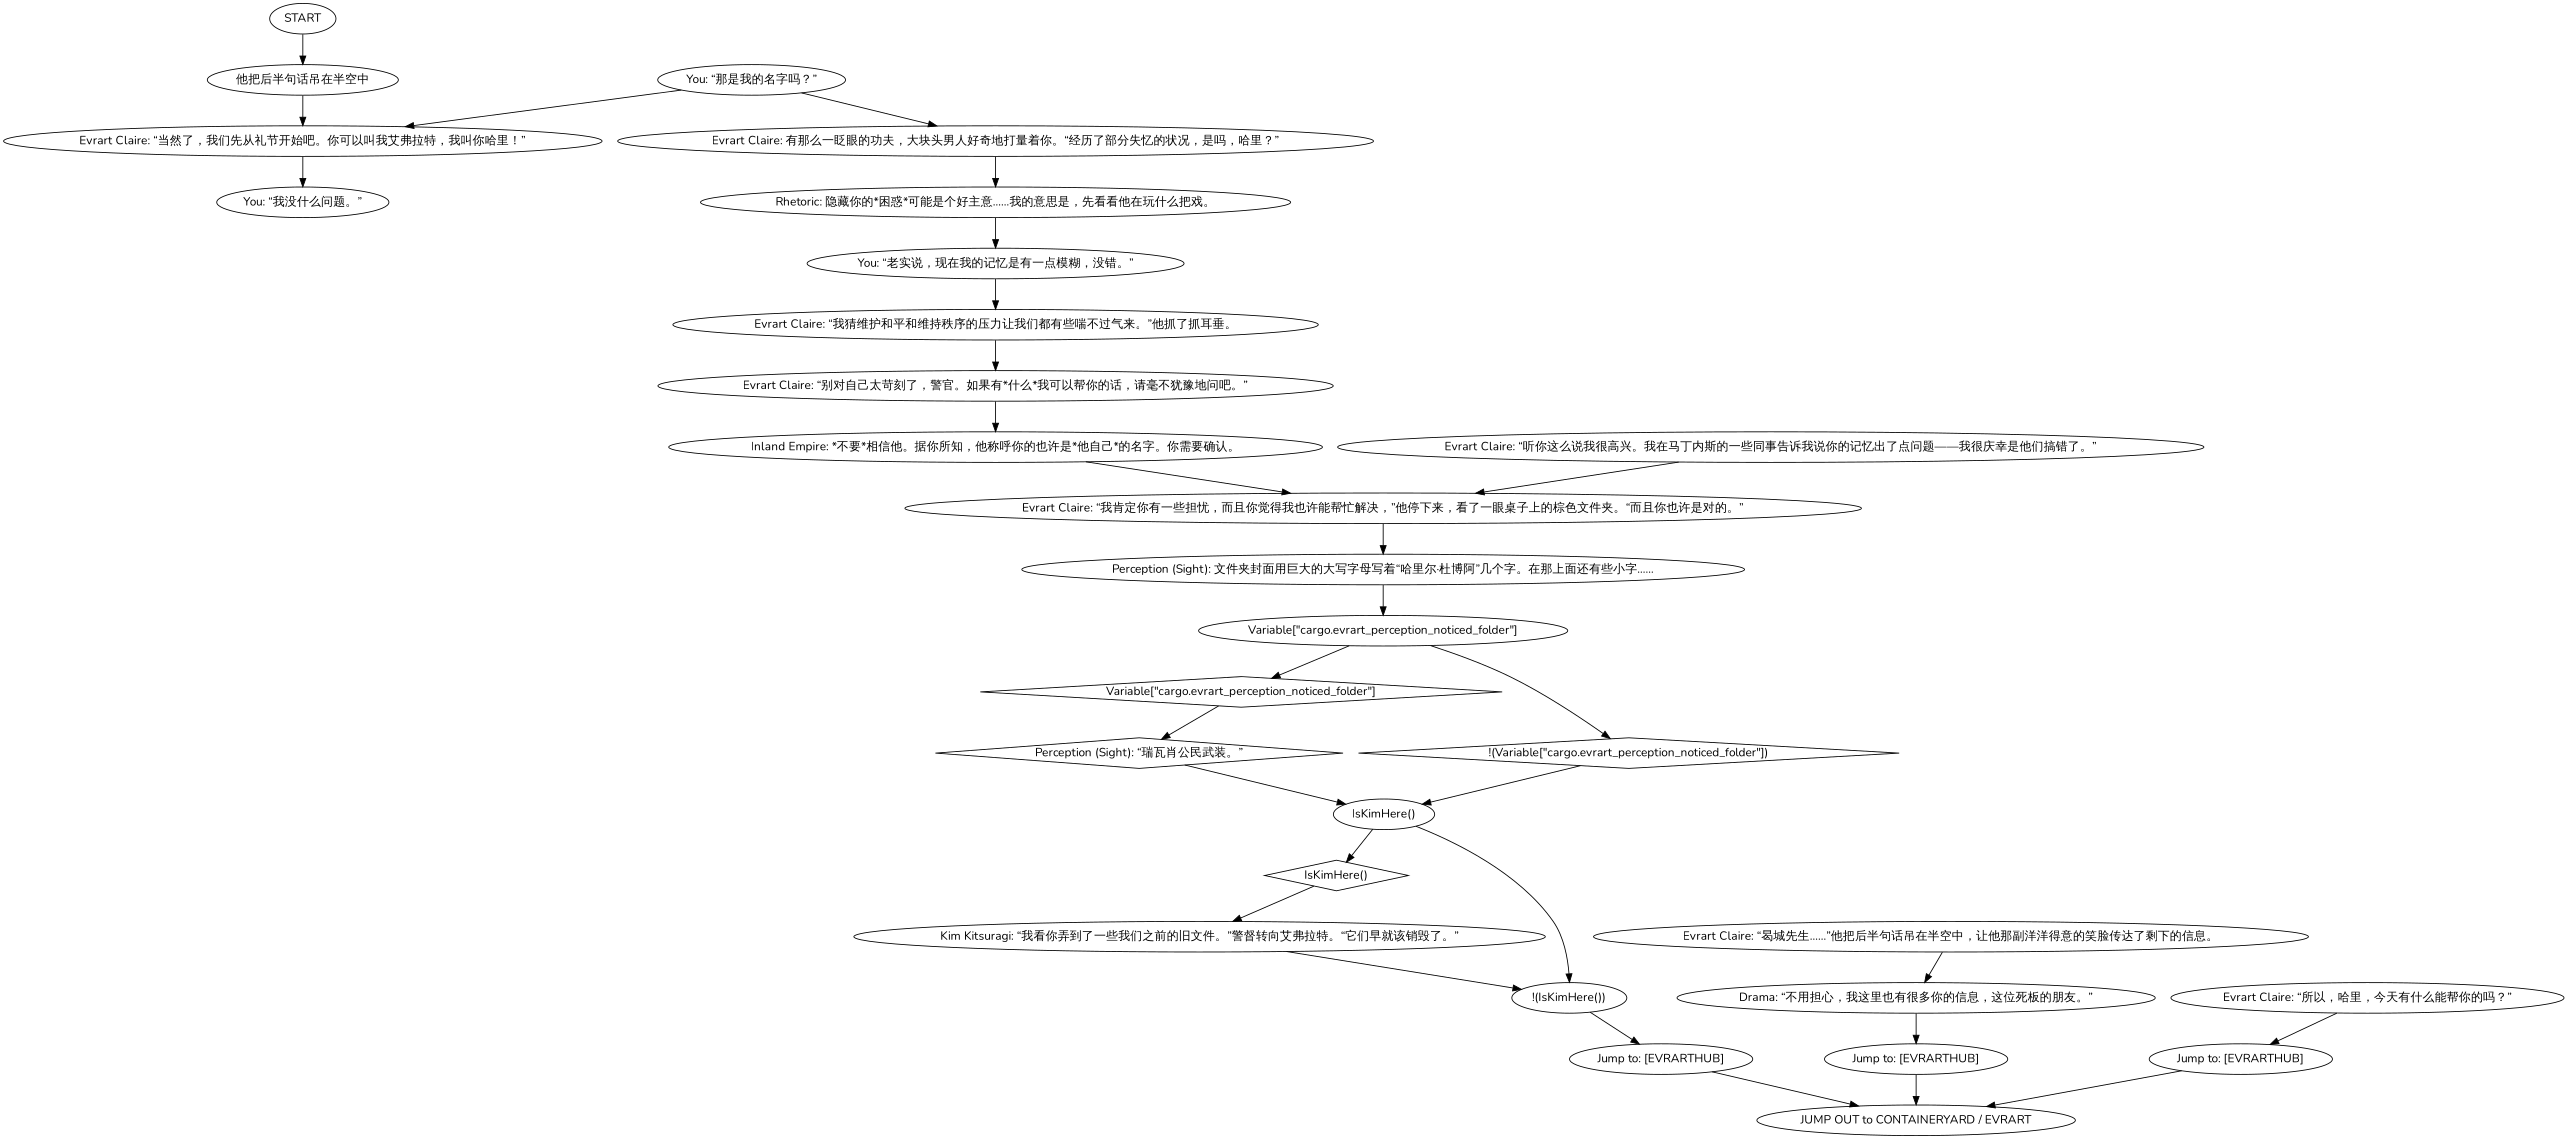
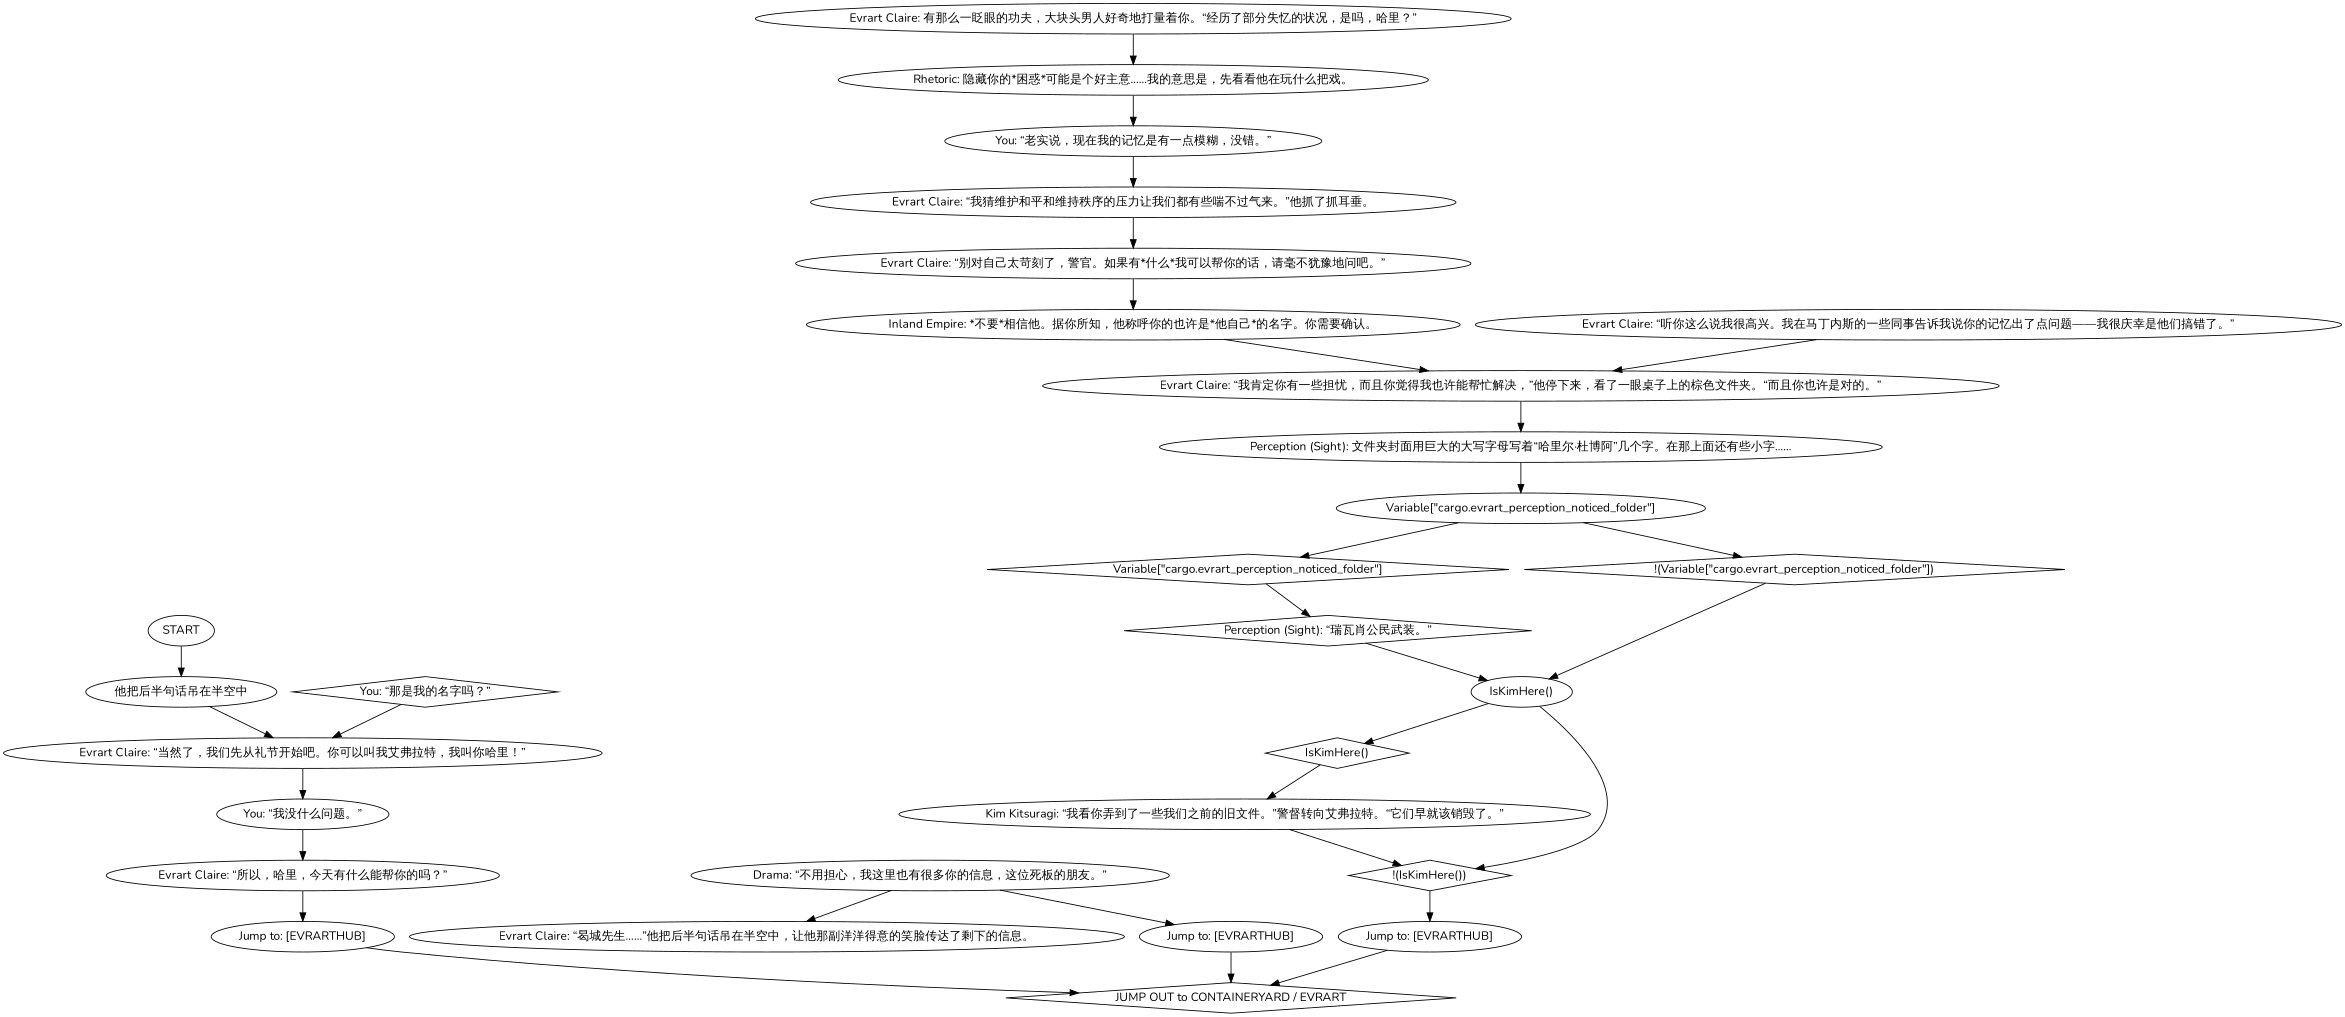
  digraph {
    fontname=Nunito
    node [fontname=Nunito]
    edge [fontname=Nunito]
    n1 [label=START]
    n2 [label="他把后半句话吊在半空中"]
    n3 [label="Evrart Claire: “当然了，我们先从礼节开始吧。你可以叫我艾弗拉特，我叫你哈里！”"]
    n4 [label="You: “我没什么问题。”"]
    n5 [label="Evrart Claire: “别对自己太苛刻了，警官。如果有*什么*我可以帮你的话，请毫不犹豫地问吧。”"]
    n6 [label="Inland Empire: *不要*相信他。据你所知，他称呼你的也许是*他自己*的名字。你需要确认。"]
    n7 [label="Evrart Claire: “我肯定你有一些担忧，而且你觉得我也许能帮忙解决，”他停下来，看了一眼桌子上的棕色文件夹。“而且你也许是对的。”"]
    n8 [label="Perception (Sight): 文件夹封面用巨大的大写字母写着“哈里尔·杜博阿”几个字。在那上面还有些小字……"]
    n9 [label="Variable[\"cargo.evrart_perception_noticed_folder\"]"]
    n10 [label="Variable[\"cargo.evrart_perception_noticed_folder\"]" shape=diamond]
    n11 [label="!(Variable[\"cargo.evrart_perception_noticed_folder\"])" shape=diamond]
    n12 [label="Evrart Claire: “曷城先生……”他把后半句话吊在半空中，让他那副洋洋得意的笑脸传达了剩下的信息。"]
    n13 [label="Drama: “不用担心，我这里也有很多你的信息，这位死板的朋友。”"]
    n14 [label="Jump to: [EVRARTHUB]"]
    n15 [label="Evrart Claire: “我猜维护和平和维持秩序的压力让我们都有些喘不过气来。”他抓了抓耳垂。"]
    n16 [label="Jump to: [EVRARTHUB]"]
-   n17 [label="JUMP OUT to CONTAINERYARD / EVRART" shape=ellipse]
+   n17 [label="JUMP OUT to CONTAINERYARD / EVRART" shape=diamond]
    n18 [label="Rhetoric: 隐藏你的*困惑*可能是个好主意……我的意思是，先看看他在玩什么把戏。"]
    n19 [label="You: “老实说，现在我的记忆是有一点模糊，没错。”"]
-   n20 [label="You: “那是我的名字吗？”"]
+   n20 [label="You: “那是我的名字吗？”" shape=diamond]
    n21 [label="Evrart Claire: 有那么一眨眼的功夫，大块头男人好奇地打量着你。“经历了部分失忆的状况，是吗，哈里？”"]
    n22 [label="Evrart Claire: “所以，哈里，今天有什么能帮你的吗？”"]
    n23 [label="Evrart Claire: “听你这么说我很高兴。我在马丁内斯的一些同事告诉我说你的记忆出了点问题——我很庆幸是他们搞错了。”"]
    n24 [label="IsKimHere()"]
    n25 [label="IsKimHere()" shape=diamond]
-   n26 [label="!(IsKimHere())" shape=ellipse]
+   n26 [label="!(IsKimHere())" shape=diamond]
    n27 [label="Kim Kitsuragi: “我看你弄到了一些我们之前的旧文件。”警督转向艾弗拉特。“它们早就该销毁了。”"]
    n28 [label="Jump to: [EVRARTHUB]"]
    n29 [label="Perception (Sight): “瑞瓦肖公民武装。”" shape=diamond]
    n1 -> n2
    n2 -> n3
    n3 -> n4
+   n4 -> n22
    n5 -> n6
    n6 -> n7
    n7 -> n8
    n8 -> n9
    n9 -> n10
    n9 -> n11
    n10 -> n29
    n11 -> n24
-   n12 -> n13
+   n13 -> n12
    n13 -> n14
    n14 -> n17
    n15 -> n5
    n16 -> n17
    n18 -> n19
    n19 -> n15
    n20 -> n3
-   n20 -> n21
    n21 -> n18
    n22 -> n16
    n23 -> n7
    n24 -> n25
    n24 -> n26
    n25 -> n27
    n26 -> n28
    n27 -> n26
    n28 -> n17
    n29 -> n24
  }
